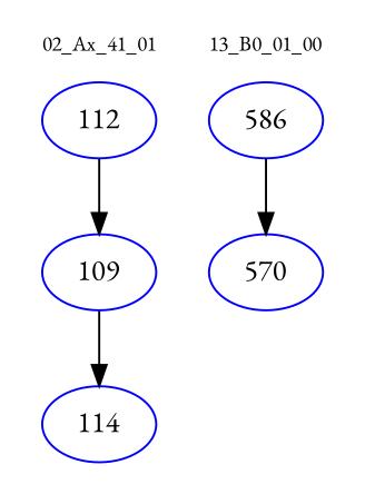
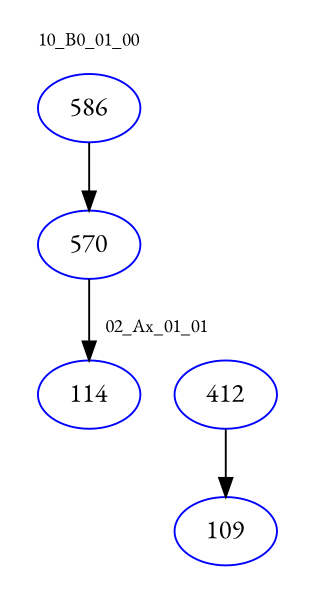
  digraph {
    fontname="EB Garamond"
    node [color=blue fontname="EB Garamond"]
    edge [color=black fontname="EB Garamond"]
-   n1 [label=112]
+   n1 [label=412]
    n2 [label=109]
    n3 [label=114]
    n4 [label=586]
    n5 [label=570]
    subgraph cluster_1 {
      color=white
      fontsize=10
-     label="02_Ax_41_01"
+     label="02_Ax_01_01"
      n1
      n2
      n3
    }
    subgraph cluster_2 {
      color=white
      fontsize=10
-     label="13_B0_01_00"
+     label="10_B0_01_00"
      n4
      n5
    }
    n1 -> n2
-   n2 -> n3
+   n5 -> n3
    n4 -> n5
  }
